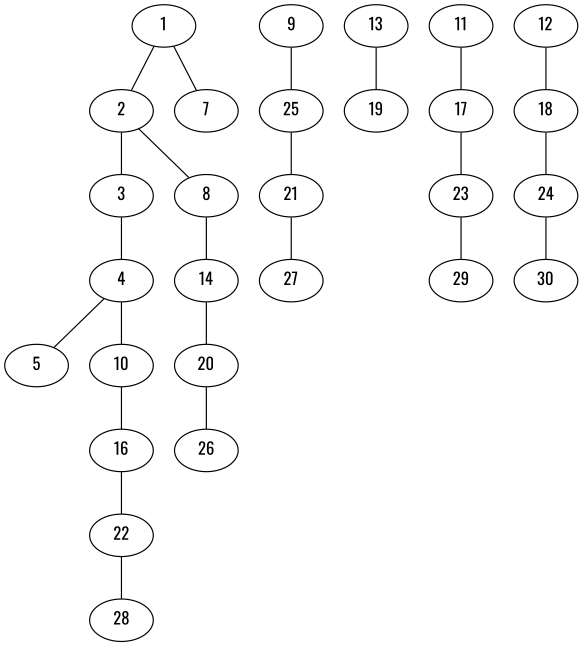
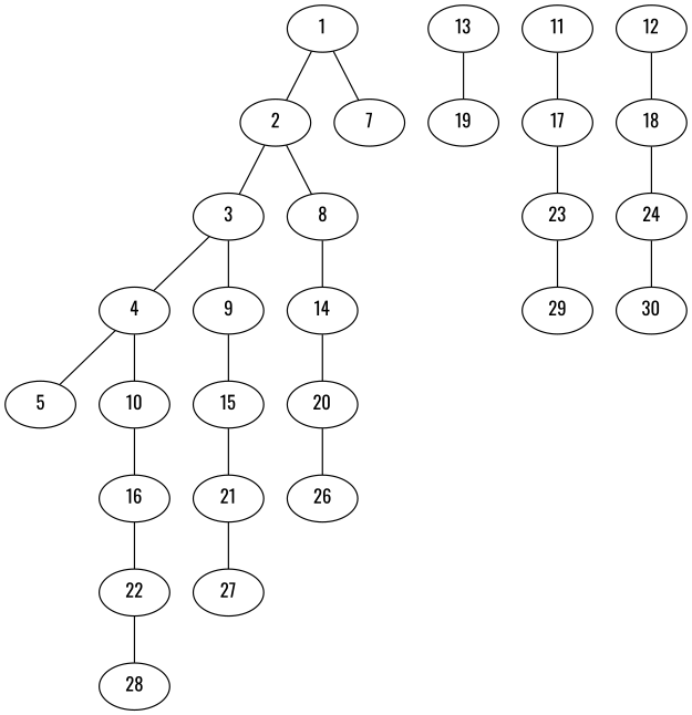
  graph {
    fontname=Oswald
    node [fontname=Oswald]
    edge [fontname=Oswald]
    1
    2
    7
    3
    8
    4
    9
    14
    13
    19
    5
    10
-   15 [label=25]
+   15
    20
    16
    21
    26
    11
    17
    22
    27
    12
    18
    23
    28
    24
    29
    30
    1 -- 2
    1 -- 7
    2 -- 3
    2 -- 8
    3 -- 4
+   3 -- 9
    8 -- 14
    4 -- 5
    4 -- 10
    9 -- 15
    14 -- 20
    13 -- 19
    10 -- 16
    15 -- 21
    20 -- 26
    16 -- 22
    21 -- 27
    11 -- 17
    17 -- 23
    22 -- 28
    12 -- 18
    18 -- 24
    23 -- 29
    24 -- 30
  }
